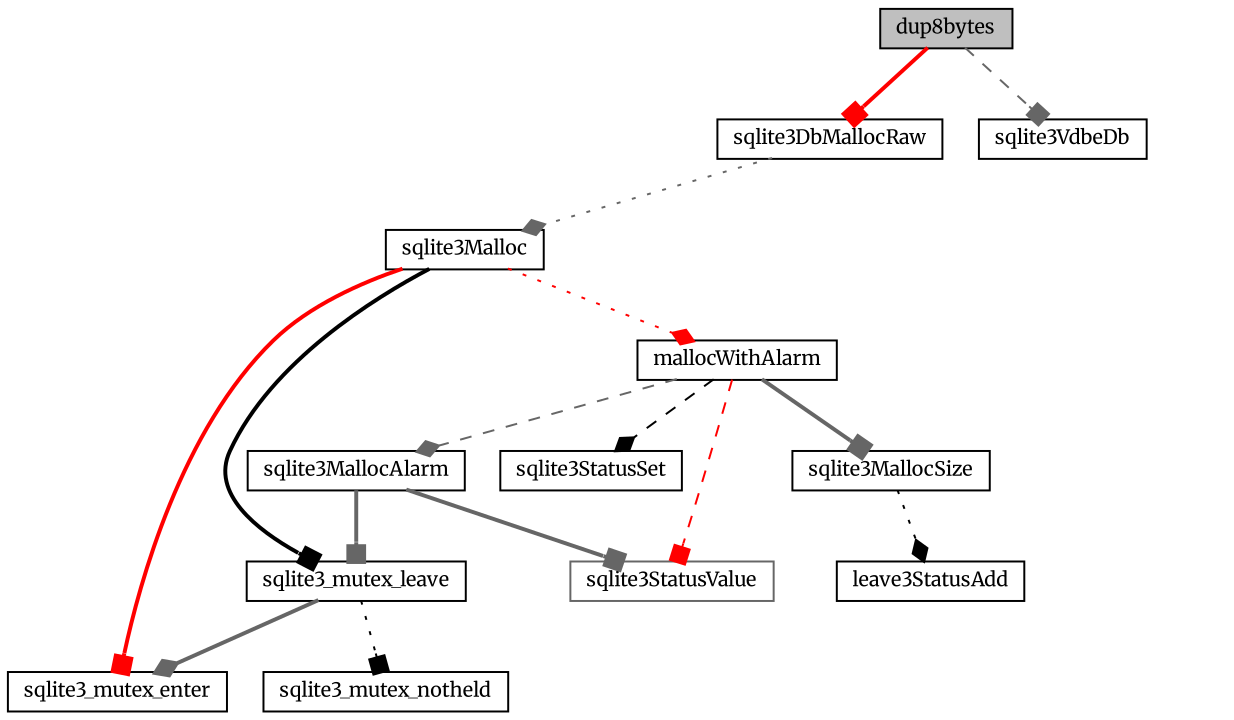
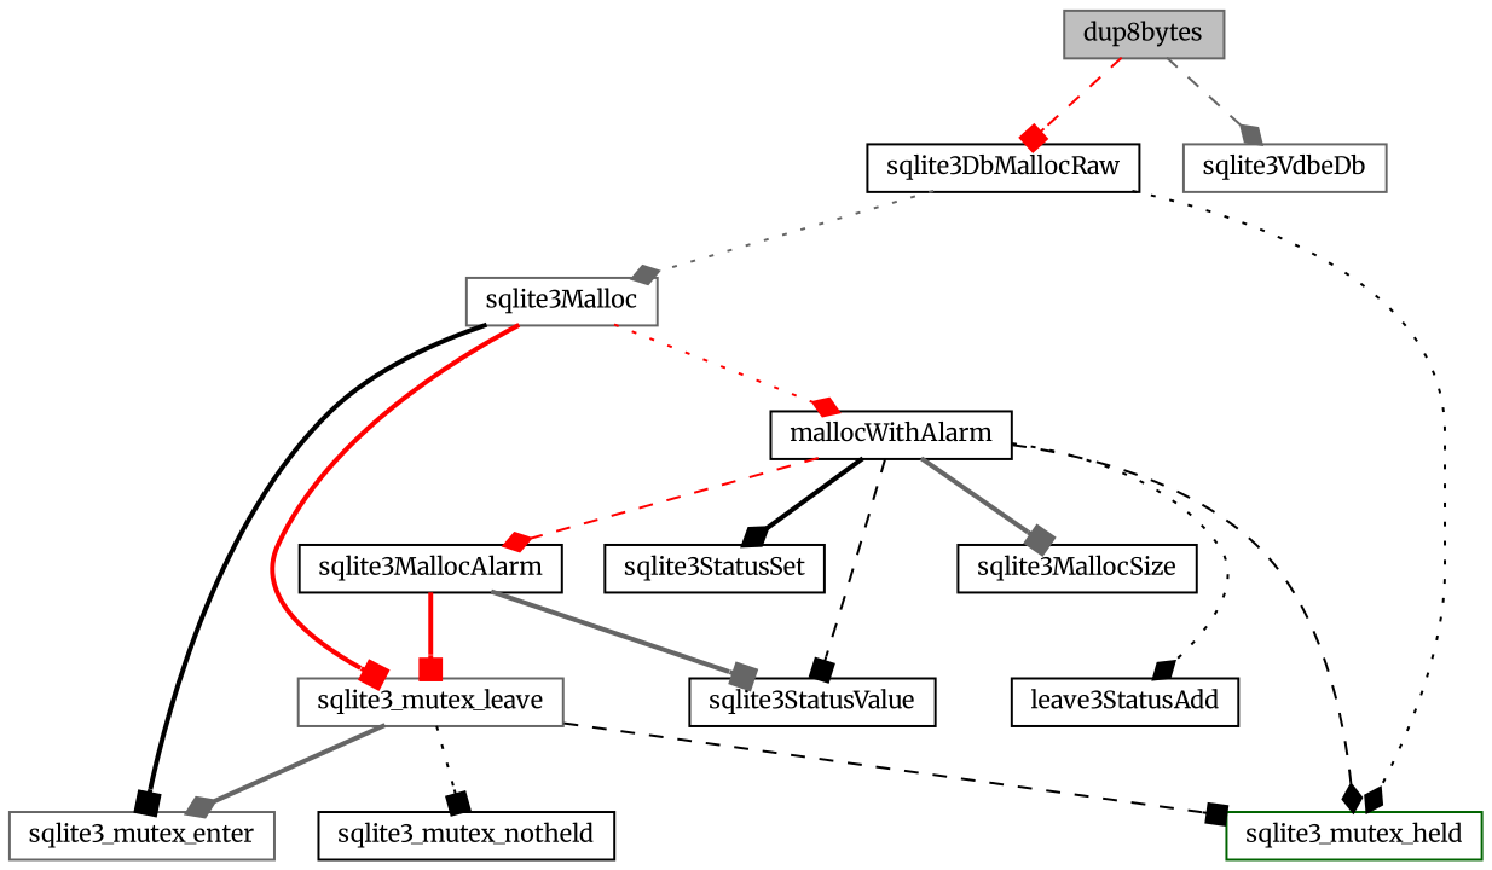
  digraph {
    fontname=Merriweather
    rankdir=TB
    node [color=black fillcolor=white fontname=Merriweather fontsize=10 shape=record style=filled]
    edge [arrowhead=box color=gray40 fontname=Merriweather fontsize=10 labelfontname=FreeSans labelfontsize=10 style=bold]
-   n1 [fillcolor=grey75 fontcolor=black height=0.2 label=dup8bytes width=0.4]
+   n1 [color=gray40 fillcolor=grey75 fontcolor=black height=0.2 label=dup8bytes width=0.4]
    n2 [height=0.2 label=sqlite3DbMallocRaw width=0.4]
-   n3 [height=0.2 label=sqlite3VdbeDb width=0.4]
-   n5 [height=0.2 label=sqlite3Malloc width=0.4]
-   n6 [height=0.2 label=sqlite3_mutex_enter width=0.4]
+   n3 [color=gray40 height=0.2 label=sqlite3VdbeDb width=0.4]
+   n4 [color=darkgreen height=0.2 label=sqlite3_mutex_held width=0.4]
+   n5 [color=gray40 height=0.2 label=sqlite3Malloc width=0.4]
+   n6 [color=gray40 height=0.2 label=sqlite3_mutex_enter width=0.4]
    n7 [height=0.2 label=mallocWithAlarm width=0.4]
-   n8 [height=0.2 label=sqlite3_mutex_leave width=0.4]
+   n8 [color=gray40 height=0.2 label=sqlite3_mutex_leave width=0.4]
    n9 [height=0.2 label=sqlite3StatusSet width=0.4]
-   n10 [color=gray40 height=0.2 label=sqlite3StatusValue width=0.4]
+   n10 [height=0.2 label=sqlite3StatusValue width=0.4]
    n11 [height=0.2 label=sqlite3MallocAlarm width=0.4]
    n12 [height=0.2 label=sqlite3MallocSize width=0.4]
    n13 [height=0.2 label=leave3StatusAdd width=0.4]
    n14 [height=0.2 label=sqlite3_mutex_notheld width=0.4]
-   n1 -> n2 [color=red]
-   n1 -> n3 [style=dashed]
+   n1 -> n2 [color=red style=dashed]
+   n1 -> n3 [arrowhead=diamond style=dashed]
+   n2 -> n4 [arrowhead=diamond color=black style=dotted]
    n2 -> n5 [arrowhead=diamond style=dotted]
-   n5 -> n6 [color=red]
+   n5 -> n6 [color=black]
    n5 -> n7 [arrowhead=diamond color=red style=dotted]
-   n5 -> n8 [color=black]
-   n7 -> n9 [arrowhead=diamond color=black style=dashed]
-   n7 -> n10 [color=red style=dashed]
-   n7 -> n11 [arrowhead=diamond style=dashed]
+   n5 -> n8 [color=red]
+   n7 -> n4 [arrowhead=diamond color=black style=dashed]
+   n7 -> n9 [arrowhead=diamond color=black]
+   n7 -> n10 [color=black style=dashed]
+   n7 -> n11 [arrowhead=diamond color=red style=dashed]
    n7 -> n12
-   n12 -> n13 [arrowhead=diamond color=black style=dotted]
+   n7 -> n13 [arrowhead=diamond color=black style=dotted]
+   n8 -> n4 [color=black style=dashed]
    n8 -> n6 [arrowhead=diamond]
    n8 -> n14 [color=black style=dotted]
-   n11 -> n8
+   n11 -> n8 [color=red]
    n11 -> n10
  }
